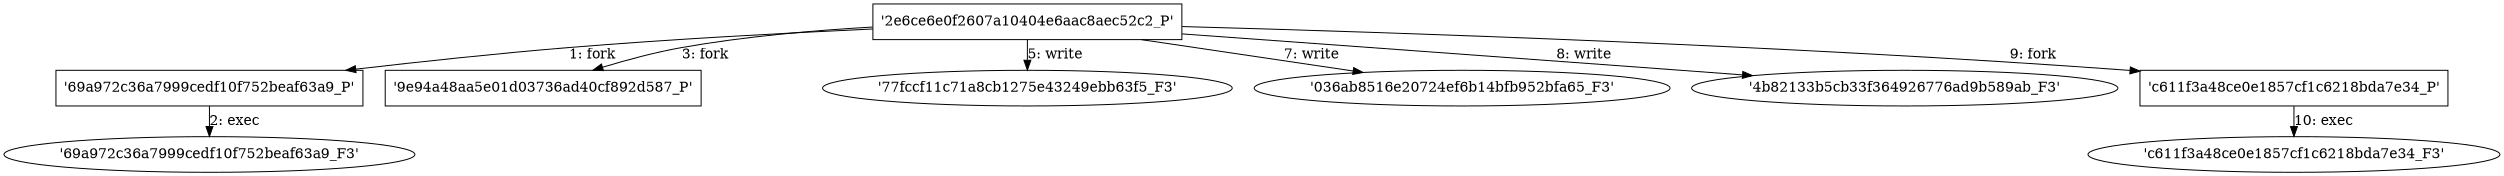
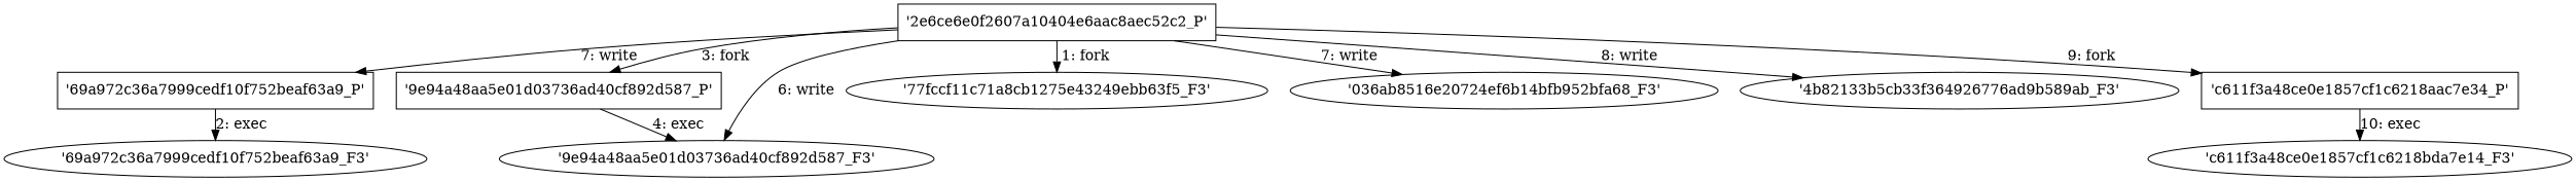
  digraph {
    engine=neato
    fixedsize=false
    fontsize=10
    nodesep=0.3
    rankdir=TB
    ranksep=0
    splines=true
    node [node_type=Process shape=ellipse]
    n1 [label="'2e6ce6e0f2607a10404e6aac8aec52c2_P'" shape=box]
    "'69a972c36a7999cedf10f752beaf63a9_P'" [shape=box]
    "'9e94a48aa5e01d03736ad40cf892d587_P'" [shape=box]
+   "'9e94a48aa5e01d03736ad40cf892d587_F3'" [node_type=file]
    "'77fccf11c71a8cb1275e43249ebb63f5_F3'" [node_type=file]
-   "'036ab8516e20724ef6b14bfb952bfa68_F3'" [node_type=file label="'036ab8516e20724ef6b14bfb952bfa65_F3'"]
+   "'036ab8516e20724ef6b14bfb952bfa68_F3'" [node_type=file]
    "'4b82133b5cb33f364926776ad9b589ab_F3'" [node_type=file]
-   "'c611f3a48ce0e1857cf1c6218bda7e34_P'" [shape=box]
+   "'c611f3a48ce0e1857cf1c6218bda7e34_P'" [shape=box label="'c611f3a48ce0e1857cf1c6218aac7e34_P'"]
    "'69a972c36a7999cedf10f752beaf63a9_F3'" [node_type=File]
-   "'c611f3a48ce0e1857cf1c6218bda7e34_F3'" [node_type=File]
-   n1 -> "'69a972c36a7999cedf10f752beaf63a9_P'" [label="1: fork"]
+   "'c611f3a48ce0e1857cf1c6218bda7e34_F3'" [node_type=File label="'c611f3a48ce0e1857cf1c6218bda7e14_F3'"]
+   n1 -> "'69a972c36a7999cedf10f752beaf63a9_P'" [label="7: write"]
    n1 -> "'9e94a48aa5e01d03736ad40cf892d587_P'" [label="3: fork"]
-   n1 -> "'77fccf11c71a8cb1275e43249ebb63f5_F3'" [label="5: write"]
+   n1 -> "'9e94a48aa5e01d03736ad40cf892d587_F3'" [label="6: write"]
+   n1 -> "'77fccf11c71a8cb1275e43249ebb63f5_F3'" [label="1: fork"]
    n1 -> "'036ab8516e20724ef6b14bfb952bfa68_F3'" [label="7: write"]
    n1 -> "'4b82133b5cb33f364926776ad9b589ab_F3'" [label="8: write"]
    n1 -> "'c611f3a48ce0e1857cf1c6218bda7e34_P'" [label="9: fork"]
    "'69a972c36a7999cedf10f752beaf63a9_P'" -> "'69a972c36a7999cedf10f752beaf63a9_F3'" [label="2: exec"]
+   "'9e94a48aa5e01d03736ad40cf892d587_P'" -> "'9e94a48aa5e01d03736ad40cf892d587_F3'" [label="4: exec"]
    "'c611f3a48ce0e1857cf1c6218bda7e34_P'" -> "'c611f3a48ce0e1857cf1c6218bda7e34_F3'" [label="10: exec"]
  }
